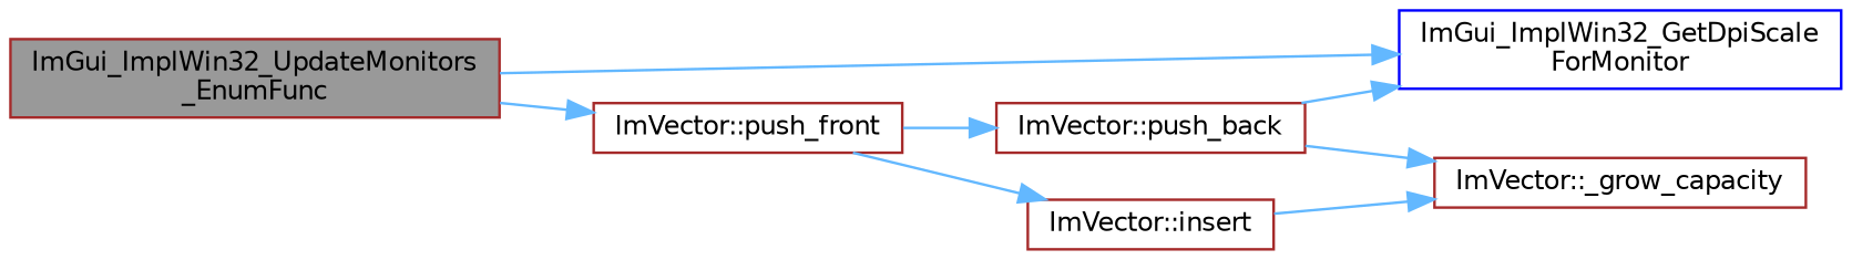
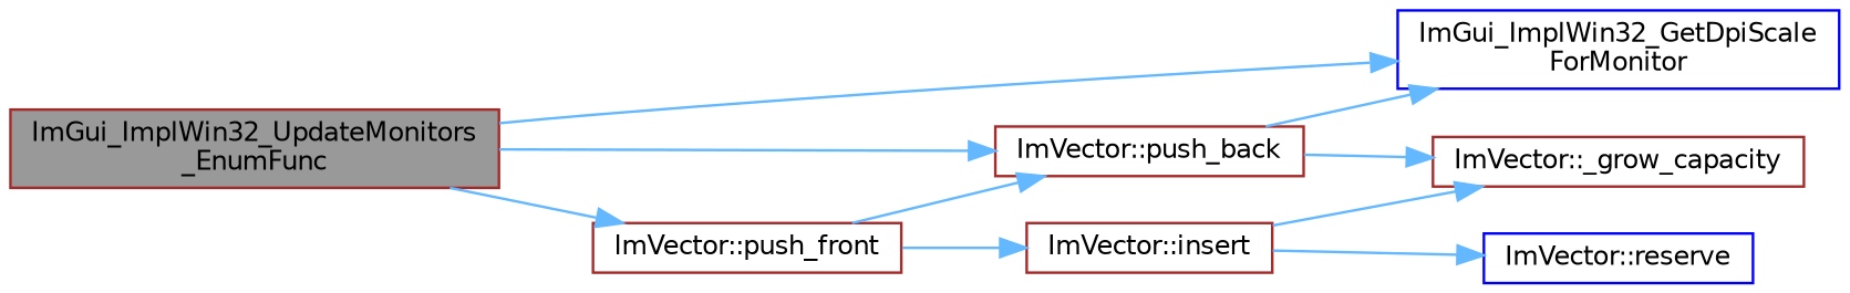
  digraph {
    rankdir=LR
    node [color=brown fillcolor=white fontname=Helvetica fontsize=10 shape=box style=filled]
    edge [color=steelblue1 fontname=Helvetica fontsize=10 labelfontname=Helvetica labelfontsize=10 style=solid]
    n1 [fillcolor=grey60 fontcolor=black height=0.2 label="ImGui_ImplWin32_UpdateMonitors\l_EnumFunc" width=0.4]
    n2 [color=blue height=0.2 label="ImGui_ImplWin32_GetDpiScale\lForMonitor" width=0.4]
    n3 [height=0.2 label="ImVector::push_back" width=0.4]
    n4 [height=0.2 label="ImVector::push_front" width=0.4]
    n5 [height=0.2 label="ImVector::_grow_capacity" width=0.4]
    n6 [height=0.2 label="ImVector::insert" width=0.4]
+   n7 [color=blue height=0.2 label="ImVector::reserve" width=0.4]
    n1 -> n2
+   n1 -> n3
    n1 -> n4
    n3 -> n2
    n3 -> n5
    n4 -> n3
    n4 -> n6
    n6 -> n5
+   n6 -> n7
  }
